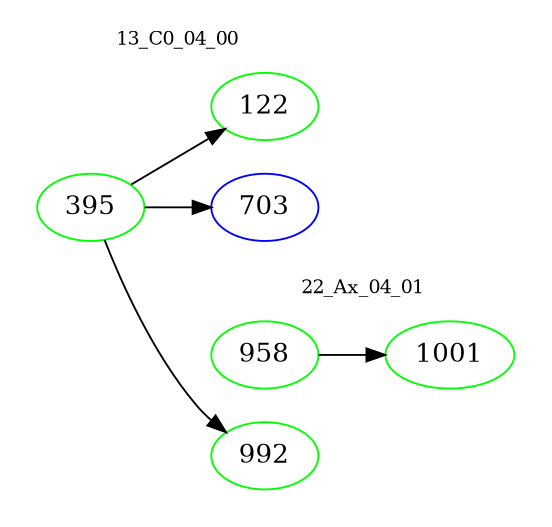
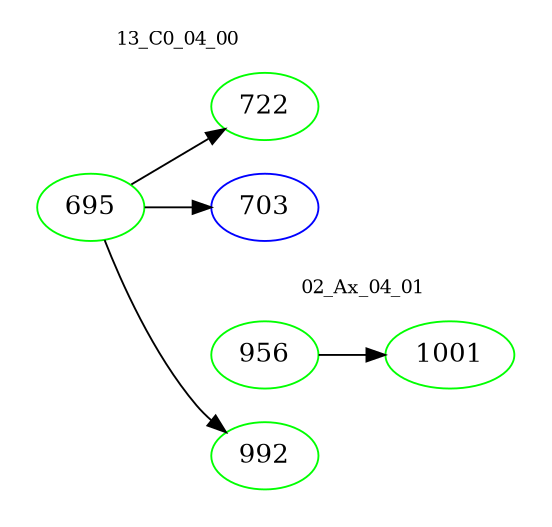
  digraph {
    rankdir=LR
    node [color=green]
    edge [color=black]
-   n1 [label=958]
+   n1 [label=956]
    n2 [label=1001]
    n3 [label=992]
-   n4 [label=395]
+   n4 [label=695]
    n5 [color=blue label=703]
-   n6 [label=122]
+   n6 [label=722]
    subgraph cluster_1 {
      color=white
      fontsize=10
-     label="22_Ax_04_01"
+     label="02_Ax_04_01"
      n1
      n2
      n3
    }
    subgraph cluster_2 {
      color=white
      fontsize=10
      label="13_C0_04_00"
      n4
      n5
      n6
    }
    n1 -> n2
    n4 -> n3
    n4 -> n5
    n4 -> n6
  }
